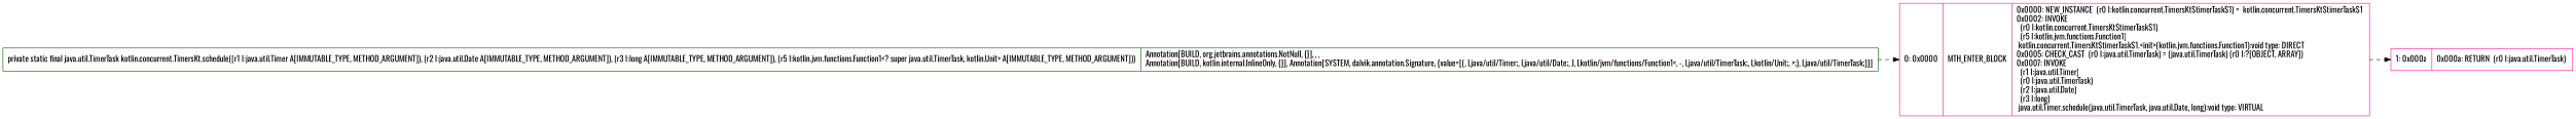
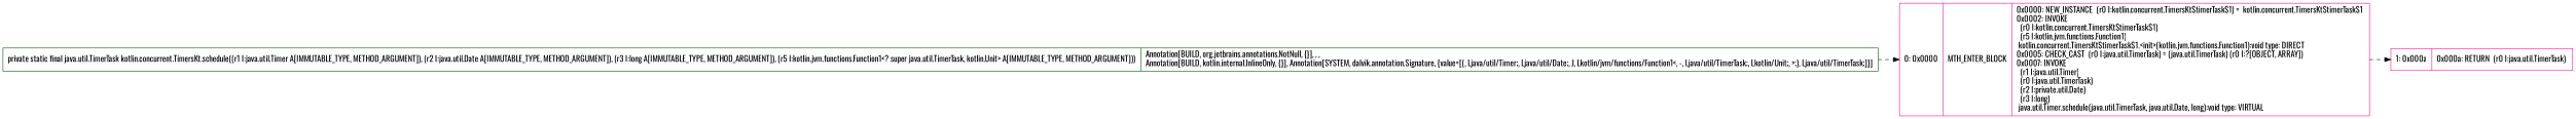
  digraph {
    rankdir=LR
    fontname=Oswald
    node [shape=record color=deeppink fontname=Oswald]
    edge [style=dashed fontname=Oswald]
-   n1 [label="{0\:\ 0x0000|MTH_ENTER_BLOCK\l|0x0000: NEW_INSTANCE  (r0 I:kotlin.concurrent.TimersKt$timerTask$1) =  kotlin.concurrent.TimersKt$timerTask$1 \l0x0002: INVOKE  \l  (r0 I:kotlin.concurrent.TimersKt$timerTask$1)\l  (r5 I:kotlin.jvm.functions.Function1)\l kotlin.concurrent.TimersKt$timerTask$1.\<init\>(kotlin.jvm.functions.Function1):void type: DIRECT \l0x0005: CHECK_CAST  (r0 I:java.util.TimerTask) = (java.util.TimerTask) (r0 I:?[OBJECT, ARRAY]) \l0x0007: INVOKE  \l  (r1 I:java.util.Timer)\l  (r0 I:java.util.TimerTask)\l  (r2 I:java.util.Date)\l  (r3 I:long)\l java.util.Timer.schedule(java.util.TimerTask, java.util.Date, long):void type: VIRTUAL \l}"]
+   n1 [label="{0\:\ 0x0000|MTH_ENTER_BLOCK\l|0x0000: NEW_INSTANCE  (r0 I:kotlin.concurrent.TimersKt$timerTask$1) =  kotlin.concurrent.TimersKt$timerTask$1 \l0x0002: INVOKE  \l  (r0 I:kotlin.concurrent.TimersKt$timerTask$1)\l  (r5 I:kotlin.jvm.functions.Function1)\l kotlin.concurrent.TimersKt$timerTask$1.\<init\>(kotlin.jvm.functions.Function1):void type: DIRECT \l0x0005: CHECK_CAST  (r0 I:java.util.TimerTask) = (java.util.TimerTask) (r0 I:?[OBJECT, ARRAY]) \l0x0007: INVOKE  \l  (r1 I:java.util.Timer)\l  (r0 I:java.util.TimerTask)\l  (r2 I:private.util.Date)\l  (r3 I:long)\l java.util.Timer.schedule(java.util.TimerTask, java.util.Date, long):void type: VIRTUAL \l}"]
    n2 [label="{1\:\ 0x000a|0x000a: RETURN  (r0 I:java.util.TimerTask) \l}"]
    n3 [label="{private static final java.util.TimerTask kotlin.concurrent.TimersKt.schedule((r1 I:java.util.Timer A[IMMUTABLE_TYPE, METHOD_ARGUMENT]), (r2 I:java.util.Date A[IMMUTABLE_TYPE, METHOD_ARGUMENT]), (r3 I:long A[IMMUTABLE_TYPE, METHOD_ARGUMENT]), (r5 I:kotlin.jvm.functions.Function1\<? super java.util.TimerTask, kotlin.Unit\> A[IMMUTABLE_TYPE, METHOD_ARGUMENT]))  | Annotation[BUILD, org.jetbrains.annotations.NotNull, \{\}], , , \lAnnotation[BUILD, kotlin.internal.InlineOnly, \{\}], Annotation[SYSTEM, dalvik.annotation.Signature, \{value=[(, Ljava\/util\/Timer;, Ljava\/util\/Date;, J, Lkotlin\/jvm\/functions\/Function1\<, \-, Ljava\/util\/TimerTask;, Lkotlin\/Unit;, \>;), Ljava\/util\/TimerTask;]\}]\l}" color=darkgreen]
    n1 -> n2
    n3 -> n1
  }
